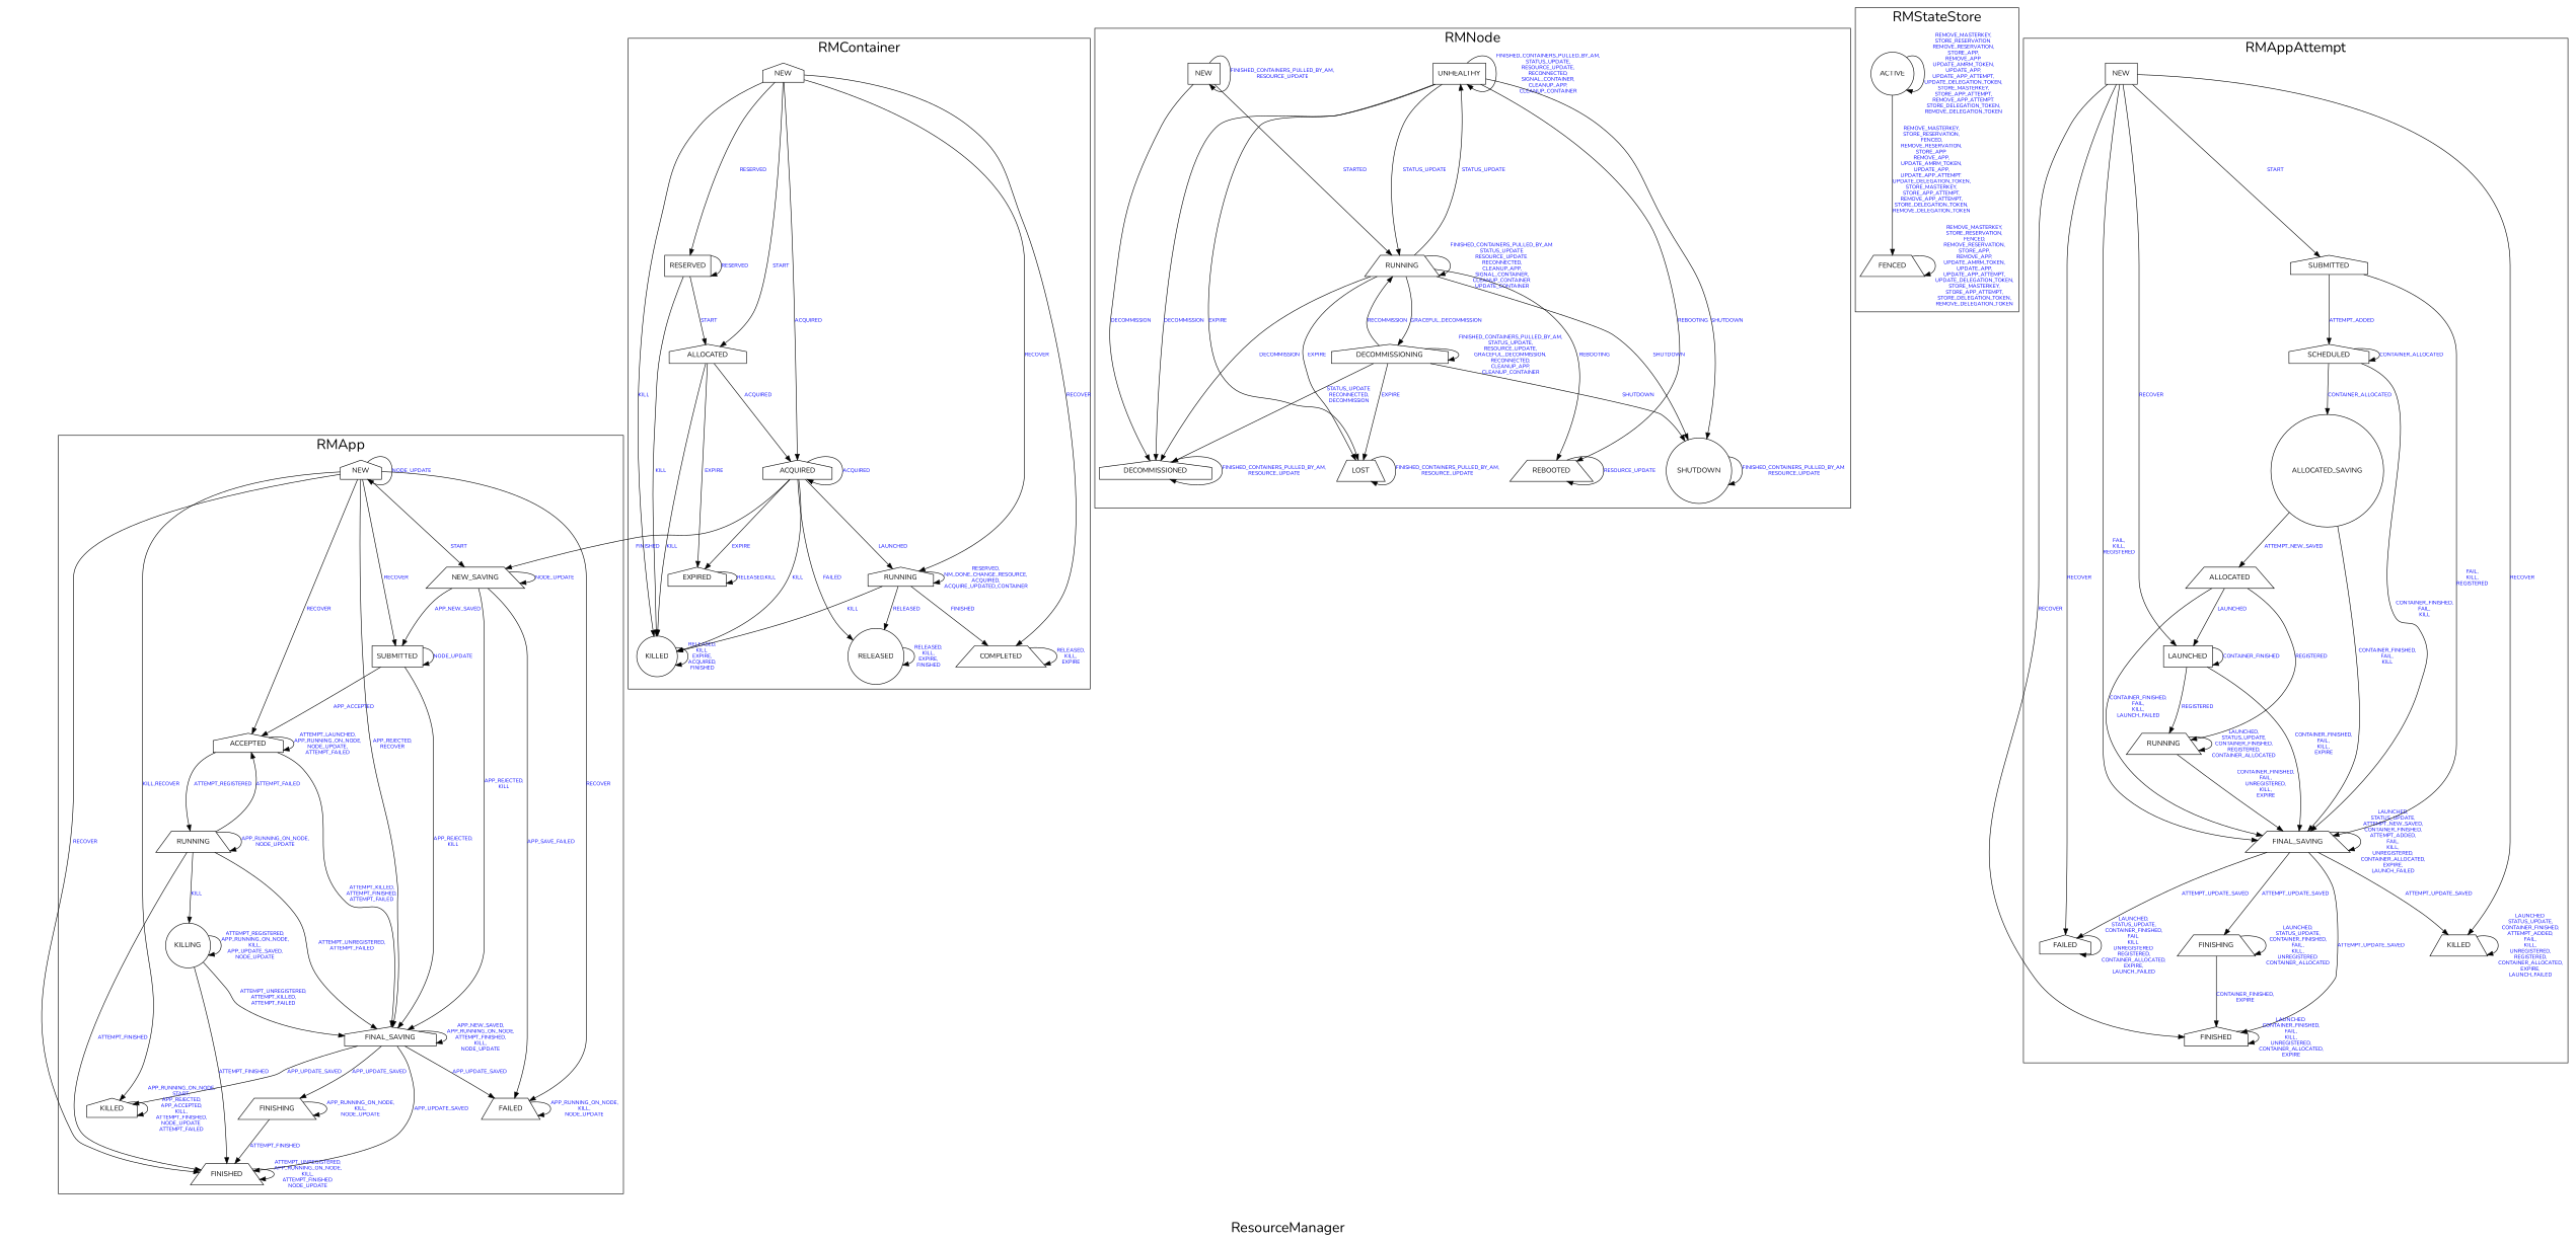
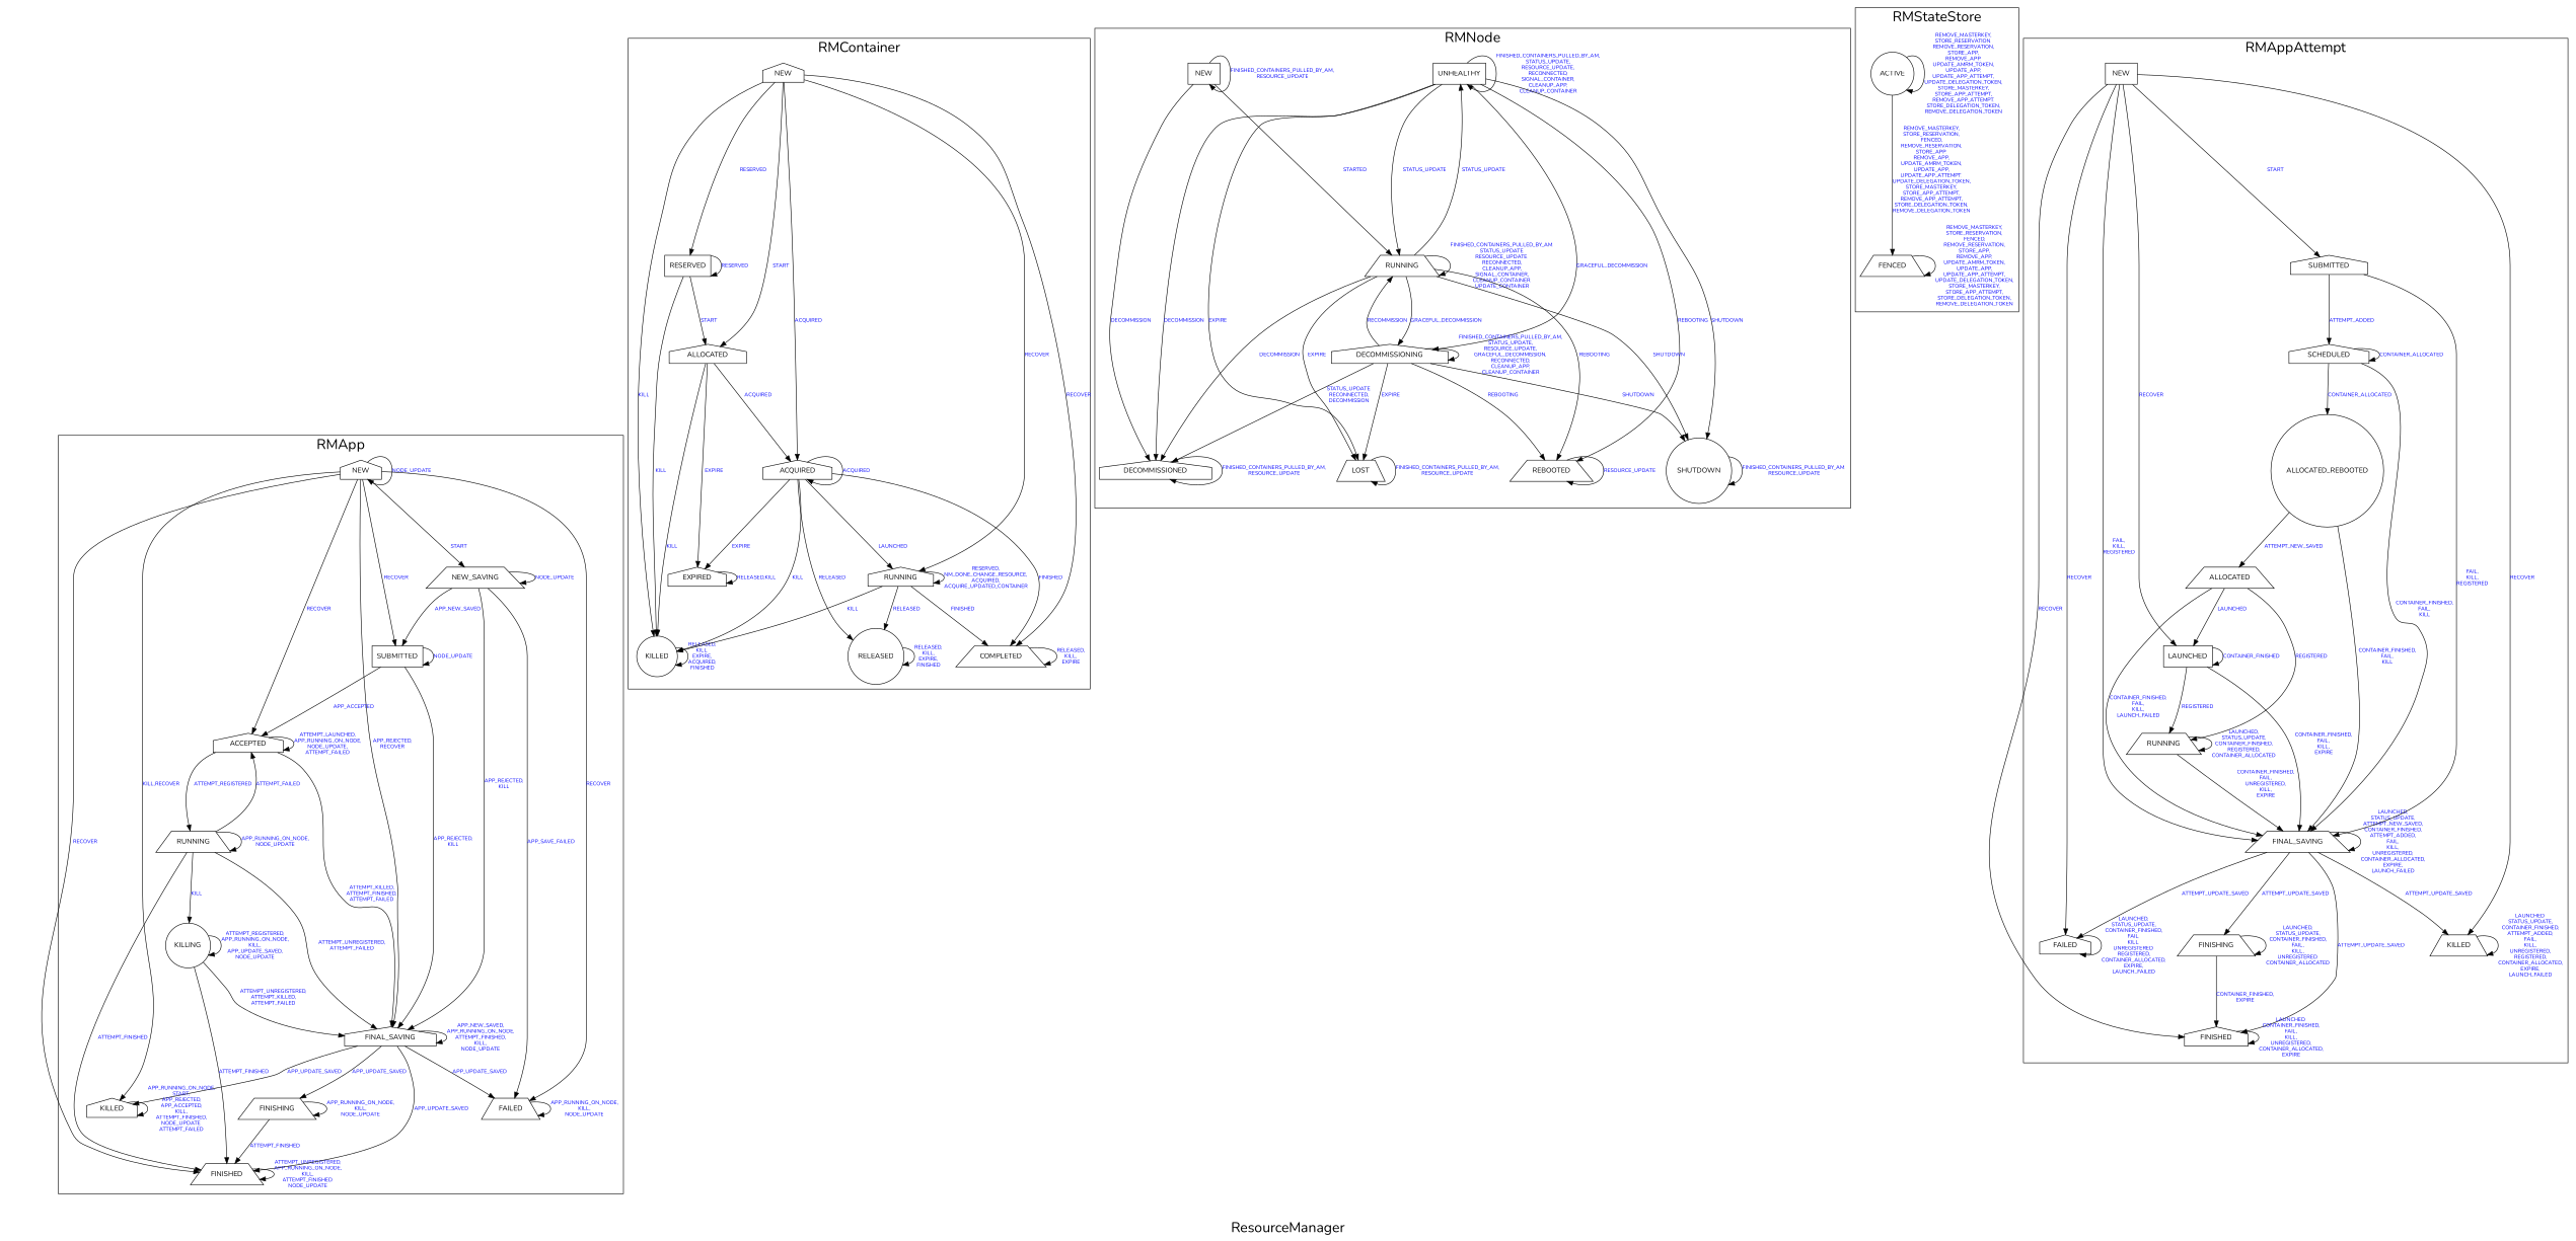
  digraph {
    fontname=Nunito
    fontsize=24
    label=ResourceManager
    node [fontname=Nunito fontsize=12 shape=house]
    edge [fontcolor=blue fontname=Nunito fontsize=9]
    n1 [label=KILLED shape=circle]
    n2 [label=EXPIRED]
    n3 [label=RESERVED shape=box]
    n4 [label=RELEASED shape=circle]
    n5 [label=ALLOCATED]
    n6 [label=ACQUIRED]
    n7 [label=RUNNING]
    n8 [label=COMPLETED shape=trapezium]
    n9 [label=NEW]
    n10 [label=FAILED shape=trapezium]
    n11 [label=FINISHED shape=trapezium]
    n12 [label=NEW]
    n13 [label=NEW_SAVING shape=trapezium]
    n14 [label=FINAL_SAVING]
    n15 [label=KILLED]
    n16 [label=SUBMITTED shape=box]
    n17 [label=ACCEPTED]
    n18 [label=FINISHING shape=trapezium]
    n19 [label=RUNNING shape=trapezium]
    n20 [label=KILLING shape=circle]
    n21 [label=UNHEALTHY shape=box]
    n22 [label=LOST shape=trapezium]
    n23 [label=RUNNING shape=trapezium]
    n24 [label=DECOMMISSIONING]
    n25 [label=REBOOTED shape=trapezium]
    n26 [label=SHUTDOWN shape=circle]
    n27 [label=DECOMMISSIONED]
    n28 [label=NEW shape=box]
    n29 [label=ACTIVE shape=circle]
    n30 [label=FENCED shape=trapezium]
    n31 [label=NEW shape=box]
    n32 [label=FINAL_SAVING shape=trapezium]
    n33 [label=LAUNCHED shape=box]
    n34 [label=FAILED]
    n35 [label=FINISHED]
    n36 [label=KILLED shape=trapezium]
    n37 [label=SUBMITTED]
    n38 [label=FINISHING shape=trapezium]
    n39 [label=RUNNING shape=trapezium]
    n40 [label=SCHEDULED]
-   n41 [label=ALLOCATED_SAVING shape=circle]
+   n41 [label=ALLOCATED_REBOOTED shape=circle]
    n42 [label=ALLOCATED shape=trapezium]
    subgraph cluster_1 {
      label=RMContainer
      n1
      n2
      n3
      n4
      n5
      n6
      n7
      n8
      n9
    }
    subgraph cluster_2 {
      label=RMApp
      n10
      n11
      n12
      n13
      n14
      n15
      n16
      n17
      n18
      n19
      n20
    }
    subgraph cluster_3 {
      label=RMNode
      n21
      n22
      n23
      n24
      n25
      n26
      n27
      n28
    }
    subgraph cluster_4 {
      label=RMStateStore
      n29
      n30
    }
    subgraph cluster_5 {
      label=RMAppAttempt
      n31
      n32
      n33
      n34
      n35
      n36
      n37
      n38
      n39
      n40
      n41
      n42
    }
    n1 -> n1 [label="RELEASED,\nKILL,\nEXPIRE,\nACQUIRED,\nFINISHED"]
    n2 -> n2 [label="RELEASED,KILL"]
    n3 -> n1 [label=KILL]
    n3 -> n3 [label=RESERVED]
    n3 -> n5 [label=START]
    n4 -> n4 [label="RELEASED,\nKILL,\nEXPIRE,\nFINISHED"]
    n5 -> n1 [label=KILL]
    n5 -> n2 [label=EXPIRE]
    n5 -> n6 [label=ACQUIRED]
    n6 -> n1 [label=KILL]
    n6 -> n2 [label=EXPIRE]
-   n6 -> n4 [label=FAILED]
+   n6 -> n4 [label=RELEASED]
    n6 -> n6 [label=ACQUIRED]
    n6 -> n7 [label=LAUNCHED]
-   n6 -> n13 [label=FINISHED]
+   n6 -> n8 [label=FINISHED]
    n7 -> n1 [label=KILL]
    n7 -> n4 [label=RELEASED]
    n7 -> n7 [label="RESERVED,\nNM_DONE_CHANGE_RESOURCE,\nACQUIRED,\nACQUIRE_UPDATED_CONTAINER"]
    n7 -> n8 [label=FINISHED]
    n8 -> n8 [label="RELEASED,\nKILL,\nEXPIRE"]
    n9 -> n1 [label=KILL]
    n9 -> n3 [label=RESERVED]
    n9 -> n5 [label=START]
    n9 -> n6 [label=ACQUIRED]
    n9 -> n7 [label=RECOVER]
    n9 -> n8 [label=RECOVER]
    n10 -> n10 [label="APP_RUNNING_ON_NODE,\nKILL,\nNODE_UPDATE"]
    n11 -> n11 [label="ATTEMPT_UNREGISTERED,\nAPP_RUNNING_ON_NODE,\nKILL,\nATTEMPT_FINISHED,\nNODE_UPDATE"]
    n12 -> n10 [label=RECOVER]
    n12 -> n11 [label=RECOVER]
    n12 -> n12 [label=NODE_UPDATE]
    n12 -> n13 [label=START]
    n12 -> n14 [label="APP_REJECTED,\nRECOVER"]
    n12 -> n15 [label="KILL,RECOVER"]
    n12 -> n16 [label=RECOVER]
    n12 -> n17 [label=RECOVER]
    n13 -> n10 [label=APP_SAVE_FAILED]
    n13 -> n13 [label=NODE_UPDATE]
    n13 -> n14 [label="APP_REJECTED,\nKILL"]
    n13 -> n16 [label=APP_NEW_SAVED]
    n14 -> n10 [label=APP_UPDATE_SAVED]
    n14 -> n11 [label=APP_UPDATE_SAVED]
    n14 -> n14 [label="APP_NEW_SAVED,\nAPP_RUNNING_ON_NODE,\nATTEMPT_FINISHED,\nKILL,\nNODE_UPDATE"]
    n14 -> n15 [label=APP_UPDATE_SAVED]
    n14 -> n18 [label=APP_UPDATE_SAVED]
    n15 -> n15 [label="APP_RUNNING_ON_NODE,\nSTART,\nAPP_REJECTED,\nAPP_ACCEPTED,\nKILL,\nATTEMPT_FINISHED,\nNODE_UPDATE,\nATTEMPT_FAILED"]
    n16 -> n14 [label="APP_REJECTED,\nKILL"]
    n16 -> n16 [label=NODE_UPDATE]
    n16 -> n17 [label=APP_ACCEPTED]
    n17 -> n14 [label="ATTEMPT_KILLED,\nATTEMPT_FINISHED,\nATTEMPT_FAILED"]
    n17 -> n17 [label="ATTEMPT_LAUNCHED,\nAPP_RUNNING_ON_NODE,\nNODE_UPDATE,\nATTEMPT_FAILED"]
    n17 -> n19 [label=ATTEMPT_REGISTERED]
    n18 -> n11 [label=ATTEMPT_FINISHED]
    n18 -> n18 [label="APP_RUNNING_ON_NODE,\nKILL,\nNODE_UPDATE"]
    n19 -> n11 [label=ATTEMPT_FINISHED]
    n19 -> n14 [label="ATTEMPT_UNREGISTERED,\nATTEMPT_FAILED"]
    n19 -> n17 [label=ATTEMPT_FAILED]
    n19 -> n19 [label="APP_RUNNING_ON_NODE,\nNODE_UPDATE"]
    n19 -> n20 [label=KILL]
    n20 -> n11 [label=ATTEMPT_FINISHED]
    n20 -> n14 [label="ATTEMPT_UNREGISTERED,\nATTEMPT_KILLED,\nATTEMPT_FAILED"]
    n20 -> n20 [label="ATTEMPT_REGISTERED,\nAPP_RUNNING_ON_NODE,\nKILL,\nAPP_UPDATE_SAVED,\nNODE_UPDATE"]
    n21 -> n21 [label="FINISHED_CONTAINERS_PULLED_BY_AM,\nSTATUS_UPDATE,\nRESOURCE_UPDATE,\nRECONNECTED,\nSIGNAL_CONTAINER,\nCLEANUP_APP,\nCLEANUP_CONTAINER"]
    n21 -> n22 [label=EXPIRE]
    n21 -> n23 [label=STATUS_UPDATE]
+   n21 -> n24 [label=GRACEFUL_DECOMMISSION]
    n21 -> n25 [label=REBOOTING]
    n21 -> n26 [label=SHUTDOWN]
    n21 -> n27 [label=DECOMMISSION]
    n22 -> n22 [label="FINISHED_CONTAINERS_PULLED_BY_AM,\nRESOURCE_UPDATE"]
    n23 -> n21 [label=STATUS_UPDATE]
    n23 -> n22 [label=EXPIRE]
    n23 -> n23 [label="FINISHED_CONTAINERS_PULLED_BY_AM,\nSTATUS_UPDATE,\nRESOURCE_UPDATE,\nRECONNECTED,\nCLEANUP_APP,\nSIGNAL_CONTAINER,\nCLEANUP_CONTAINER,\nUPDATE_CONTAINER"]
    n23 -> n24 [label=GRACEFUL_DECOMMISSION]
    n23 -> n25 [label=REBOOTING]
    n23 -> n26 [label=SHUTDOWN]
    n23 -> n27 [label=DECOMMISSION]
    n24 -> n22 [label=EXPIRE]
    n24 -> n23 [label=RECOMMISSION]
    n24 -> n24 [label="FINISHED_CONTAINERS_PULLED_BY_AM,\nSTATUS_UPDATE,\nRESOURCE_UPDATE,\nGRACEFUL_DECOMMISSION,\nRECONNECTED,\nCLEANUP_APP,\nCLEANUP_CONTAINER"]
+   n24 -> n25 [label=REBOOTING]
    n24 -> n26 [label=SHUTDOWN]
    n24 -> n27 [label="STATUS_UPDATE,\nRECONNECTED,\nDECOMMISSION"]
    n25 -> n25 [label=RESOURCE_UPDATE]
    n26 -> n26 [label="FINISHED_CONTAINERS_PULLED_BY_AM,\nRESOURCE_UPDATE"]
    n27 -> n27 [label="FINISHED_CONTAINERS_PULLED_BY_AM,\nRESOURCE_UPDATE"]
    n28 -> n23 [label=STARTED]
    n28 -> n27 [label=DECOMMISSION]
    n28 -> n28 [label="FINISHED_CONTAINERS_PULLED_BY_AM,\nRESOURCE_UPDATE"]
    n29 -> n29 [label="REMOVE_MASTERKEY,\nSTORE_RESERVATION,\nREMOVE_RESERVATION,\nSTORE_APP,\nREMOVE_APP,\nUPDATE_AMRM_TOKEN,\nUPDATE_APP,\nUPDATE_APP_ATTEMPT,\nUPDATE_DELEGATION_TOKEN,\nSTORE_MASTERKEY,\nSTORE_APP_ATTEMPT,\nREMOVE_APP_ATTEMPT,\nSTORE_DELEGATION_TOKEN,\nREMOVE_DELEGATION_TOKEN"]
    n29 -> n30 [label="REMOVE_MASTERKEY,\nSTORE_RESERVATION,\nFENCED,\nREMOVE_RESERVATION,\nSTORE_APP,\nREMOVE_APP,\nUPDATE_AMRM_TOKEN,\nUPDATE_APP,\nUPDATE_APP_ATTEMPT,\nUPDATE_DELEGATION_TOKEN,\nSTORE_MASTERKEY,\nSTORE_APP_ATTEMPT,\nREMOVE_APP_ATTEMPT,\nSTORE_DELEGATION_TOKEN,\nREMOVE_DELEGATION_TOKEN"]
    n30 -> n30 [label="REMOVE_MASTERKEY,\nSTORE_RESERVATION,\nFENCED,\nREMOVE_RESERVATION,\nSTORE_APP,\nREMOVE_APP,\nUPDATE_AMRM_TOKEN,\nUPDATE_APP,\nUPDATE_APP_ATTEMPT,\nUPDATE_DELEGATION_TOKEN,\nSTORE_MASTERKEY,\nSTORE_APP_ATTEMPT,\nSTORE_DELEGATION_TOKEN,\nREMOVE_DELEGATION_TOKEN"]
    n31 -> n32 [label="FAIL,\nKILL,\nREGISTERED"]
    n31 -> n33 [label=RECOVER]
    n31 -> n34 [label=RECOVER]
    n31 -> n35 [label=RECOVER]
    n31 -> n36 [label=RECOVER]
    n31 -> n37 [label=START]
    n32 -> n32 [label="LAUNCHED,\nSTATUS_UPDATE,\nATTEMPT_NEW_SAVED,\nCONTAINER_FINISHED,\nATTEMPT_ADDED,\nFAIL,\nKILL,\nUNREGISTERED,\nCONTAINER_ALLOCATED,\nEXPIRE,\nLAUNCH_FAILED"]
    n32 -> n34 [label=ATTEMPT_UPDATE_SAVED]
    n32 -> n35 [label=ATTEMPT_UPDATE_SAVED]
    n32 -> n36 [label=ATTEMPT_UPDATE_SAVED]
    n32 -> n38 [label=ATTEMPT_UPDATE_SAVED]
    n33 -> n32 [label="CONTAINER_FINISHED,\nFAIL,\nKILL,\nEXPIRE"]
    n33 -> n33 [label=CONTAINER_FINISHED]
    n33 -> n39 [label=REGISTERED]
    n34 -> n34 [label="LAUNCHED,\nSTATUS_UPDATE,\nCONTAINER_FINISHED,\nFAIL,\nKILL,\nUNREGISTERED,\nREGISTERED,\nCONTAINER_ALLOCATED,\nEXPIRE,\nLAUNCH_FAILED"]
    n35 -> n35 [label="LAUNCHED,\nCONTAINER_FINISHED,\nFAIL,\nKILL,\nUNREGISTERED,\nCONTAINER_ALLOCATED,\nEXPIRE"]
    n36 -> n36 [label="LAUNCHED,\nSTATUS_UPDATE,\nCONTAINER_FINISHED,\nATTEMPT_ADDED,\nFAIL,\nKILL,\nUNREGISTERED,\nREGISTERED,\nCONTAINER_ALLOCATED,\nEXPIRE,\nLAUNCH_FAILED"]
    n37 -> n32 [label="FAIL,\nKILL,\nREGISTERED"]
    n37 -> n40 [label=ATTEMPT_ADDED]
    n38 -> n35 [label="CONTAINER_FINISHED,\nEXPIRE"]
    n38 -> n38 [label="LAUNCHED,\nSTATUS_UPDATE,\nCONTAINER_FINISHED,\nFAIL,\nKILL,\nUNREGISTERED,\nCONTAINER_ALLOCATED"]
    n39 -> n32 [label="CONTAINER_FINISHED,\nFAIL,\nUNREGISTERED,\nKILL,\nEXPIRE"]
    n39 -> n39 [label="LAUNCHED,\nSTATUS_UPDATE,\nCONTAINER_FINISHED,\nREGISTERED,\nCONTAINER_ALLOCATED"]
    n40 -> n32 [label="CONTAINER_FINISHED,\nFAIL,\nKILL"]
    n40 -> n40 [label=CONTAINER_ALLOCATED]
    n40 -> n41 [label=CONTAINER_ALLOCATED]
    n41 -> n32 [label="CONTAINER_FINISHED,\nFAIL,\nKILL"]
    n41 -> n42 [label=ATTEMPT_NEW_SAVED]
    n42 -> n32 [label="CONTAINER_FINISHED,\nFAIL,\nKILL,\nLAUNCH_FAILED"]
    n42 -> n33 [label=LAUNCHED]
    n42 -> n39 [label=REGISTERED]
  }
